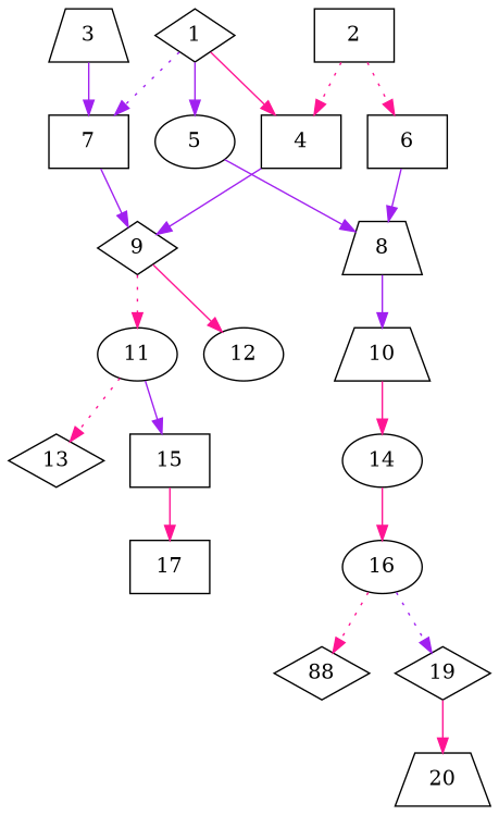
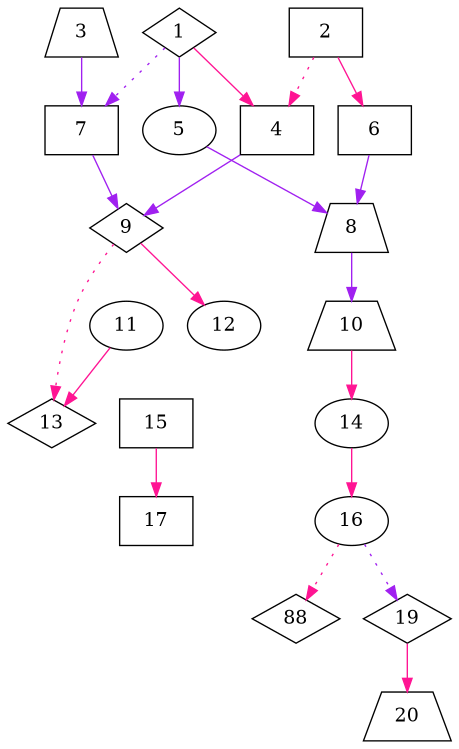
  digraph {
    node [alpha=0.04 shape=box]
    edge [color=deeppink style=solid]
    1 [expect_size=44615680 shape=diamond]
    4 [alpha=0.19 expect_size=12615680]
    5 [expect_size=46172160 shape=ellipse]
    7 [alpha=0.03 expect_size=40578048]
    9 [alpha=0.09 expect_size=22808576 shape=diamond]
    8 [alpha=0.15 expect_size=29993984 shape=trapezium]
    11 [alpha=0.10 expect_size=38436864 shape=ellipse]
    12 [alpha=0.12 expect_size=48446464 shape=ellipse]
    10 [alpha=0.17 expect_size=47921152 shape=trapezium]
    2 [alpha=0.18 expect_size=51326976]
    6 [alpha=0.06 expect_size=29375488]
    3 [alpha=0.02 expect_size=10447872 shape=trapezium]
    13 [alpha=0.06 expect_size=44453888 shape=diamond]
    15 [alpha=0.01 expect_size=45272064]
    14 [alpha=0.17 expect_size=48690176 shape=ellipse]
    16 [expect_size=7753728 shape=ellipse]
    17 [alpha=0.14 expect_size=23083008]
    n18 [alpha=0.03 expect_size=30673920 label=88 shape=diamond]
    19 [alpha=0.00 expect_size=18339840 shape=diamond]
    20 [alpha=0.03 expect_size=38942720 shape=trapezium]
    1 -> 4
    1 -> 5 [color=purple]
    1 -> 7 [color=purple style=dotted]
    4 -> 9 [color=purple]
    5 -> 8 [color=purple]
    7 -> 9 [color=purple]
-   9 -> 11 [style=dotted]
+   9 -> 13 [style=dotted]
    9 -> 12
    8 -> 10 [color=purple]
-   11 -> 13 [style=dotted]
-   11 -> 15 [color=purple]
+   11 -> 13
    10 -> 14
    2 -> 4 [style=dotted]
-   2 -> 6 [style=dotted]
+   2 -> 6
    6 -> 8 [color=purple]
    3 -> 7 [color=purple]
    15 -> 17
    14 -> 16
    16 -> n18 [style=dotted]
    16 -> 19 [color=purple style=dotted]
    19 -> 20
  }
